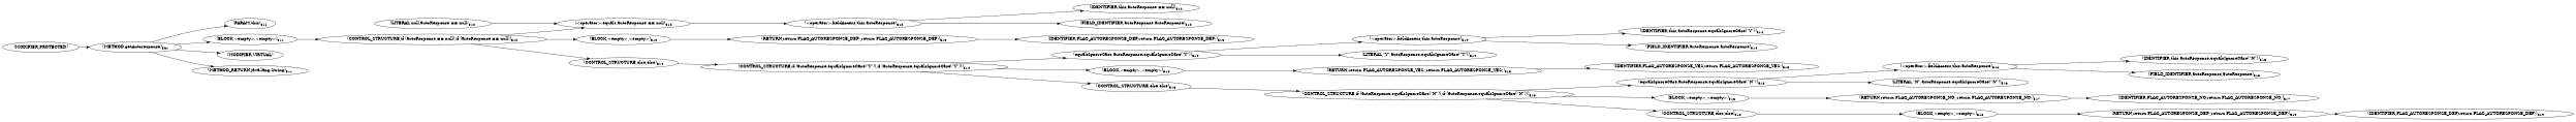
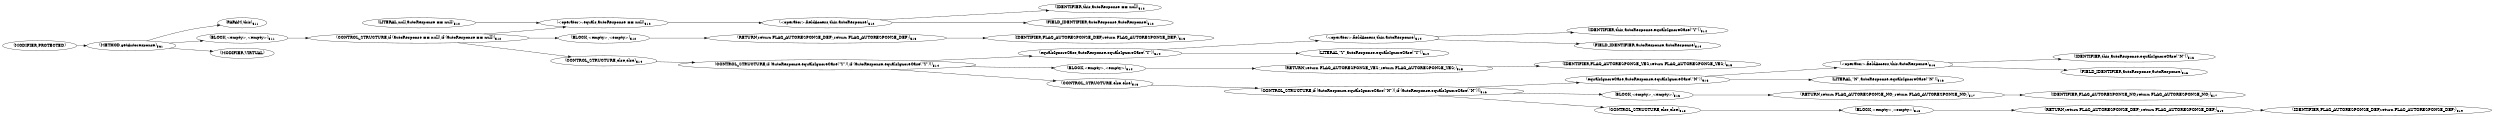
  digraph {
    rankdir=LR
    n1 [label=<(METHOD,getAutoresponse)<SUB>561</SUB>>]
    n2 [label=<(PARAM,this)<SUB>511</SUB>>]
    n3 [label=<(BLOCK,&lt;empty&gt;,&lt;empty&gt;)<SUB>511</SUB>>]
    n4 [label=<(MODIFIER,VIRTUAL)>]
-   n5 [label=<(METHOD_RETURN,java.lang.String)<SUB>511</SUB>>]
    n6 [label=<(CONTROL_STRUCTURE,if (autoResponse == null),if (autoResponse == null))<SUB>512</SUB>>]
    n7 [label=<(MODIFIER,PROTECTED)>]
    n8 [label=<(&lt;operator&gt;.equals,autoResponse == null)<SUB>512</SUB>>]
    n9 [label=<(BLOCK,&lt;empty&gt;,&lt;empty&gt;)<SUB>512</SUB>>]
    n10 [label=<(CONTROL_STRUCTURE,else,else)<SUB>514</SUB>>]
    n11 [label=<(&lt;operator&gt;.fieldAccess,this.autoResponse)<SUB>512</SUB>>]
    n12 [label=<(RETURN,return FLAG_AUTORESPONSE_DEF;,return FLAG_AUTORESPONSE_DEF;)<SUB>513</SUB>>]
    n13 [label=<(CONTROL_STRUCTURE,if (autoResponse.equalsIgnoreCase(&quot;Y&quot;)),if (autoResponse.equalsIgnoreCase(&quot;Y&quot;)))<SUB>514</SUB>>]
    n14 [label=<(IDENTIFIER,this,autoResponse == null)<SUB>512</SUB>>]
    n15 [label=<(FIELD_IDENTIFIER,autoResponse,autoResponse)<SUB>512</SUB>>]
    n16 [label=<(LITERAL,null,autoResponse == null)<SUB>512</SUB>>]
    n17 [label=<(IDENTIFIER,FLAG_AUTORESPONSE_DEF,return FLAG_AUTORESPONSE_DEF;)<SUB>513</SUB>>]
    n18 [label=<(equalsIgnoreCase,autoResponse.equalsIgnoreCase(&quot;Y&quot;))<SUB>514</SUB>>]
    n19 [label=<(BLOCK,&lt;empty&gt;,&lt;empty&gt;)<SUB>514</SUB>>]
    n20 [label=<(CONTROL_STRUCTURE,else,else)<SUB>516</SUB>>]
    n21 [label=<(&lt;operator&gt;.fieldAccess,this.autoResponse)<SUB>514</SUB>>]
    n22 [label=<(LITERAL,&quot;Y&quot;,autoResponse.equalsIgnoreCase(&quot;Y&quot;))<SUB>514</SUB>>]
    n23 [label=<(RETURN,return FLAG_AUTORESPONSE_YES;,return FLAG_AUTORESPONSE_YES;)<SUB>515</SUB>>]
    n24 [label=<(CONTROL_STRUCTURE,if (autoResponse.equalsIgnoreCase(&quot;N&quot;)),if (autoResponse.equalsIgnoreCase(&quot;N&quot;)))<SUB>516</SUB>>]
    n25 [label=<(IDENTIFIER,this,autoResponse.equalsIgnoreCase(&quot;Y&quot;))<SUB>514</SUB>>]
    n26 [label=<(FIELD_IDENTIFIER,autoResponse,autoResponse)<SUB>514</SUB>>]
    n27 [label=<(IDENTIFIER,FLAG_AUTORESPONSE_YES,return FLAG_AUTORESPONSE_YES;)<SUB>515</SUB>>]
    n28 [label=<(equalsIgnoreCase,autoResponse.equalsIgnoreCase(&quot;N&quot;))<SUB>516</SUB>>]
    n29 [label=<(BLOCK,&lt;empty&gt;,&lt;empty&gt;)<SUB>516</SUB>>]
    n30 [label=<(CONTROL_STRUCTURE,else,else)<SUB>518</SUB>>]
    n31 [label=<(&lt;operator&gt;.fieldAccess,this.autoResponse)<SUB>516</SUB>>]
    n32 [label=<(LITERAL,&quot;N&quot;,autoResponse.equalsIgnoreCase(&quot;N&quot;))<SUB>516</SUB>>]
    n33 [label=<(RETURN,return FLAG_AUTORESPONSE_NO;,return FLAG_AUTORESPONSE_NO;)<SUB>517</SUB>>]
    n34 [label=<(BLOCK,&lt;empty&gt;,&lt;empty&gt;)<SUB>518</SUB>>]
    n35 [label=<(IDENTIFIER,this,autoResponse.equalsIgnoreCase(&quot;N&quot;))<SUB>516</SUB>>]
    n36 [label=<(FIELD_IDENTIFIER,autoResponse,autoResponse)<SUB>516</SUB>>]
    n37 [label=<(IDENTIFIER,FLAG_AUTORESPONSE_NO,return FLAG_AUTORESPONSE_NO;)<SUB>517</SUB>>]
    n38 [label=<(RETURN,return FLAG_AUTORESPONSE_DEF;,return FLAG_AUTORESPONSE_DEF;)<SUB>519</SUB>>]
    n39 [label=<(IDENTIFIER,FLAG_AUTORESPONSE_DEF,return FLAG_AUTORESPONSE_DEF;)<SUB>519</SUB>>]
    n1 -> n2
    n1 -> n3
    n1 -> n4
-   n1 -> n5
    n3 -> n6
    n6 -> n8
    n6 -> n9
    n6 -> n10
    n7 -> n1
    n8 -> n11
    n9 -> n12
    n10 -> n13
    n11 -> n14
    n11 -> n15
    n12 -> n17
    n13 -> n18
    n13 -> n19
    n13 -> n20
    n16 -> n8
    n18 -> n21
    n18 -> n22
    n19 -> n23
    n20 -> n24
    n21 -> n25
    n21 -> n26
    n23 -> n27
    n24 -> n28
    n24 -> n29
    n24 -> n30
    n28 -> n31
    n28 -> n32
    n29 -> n33
    n30 -> n34
    n31 -> n35
    n31 -> n36
    n33 -> n37
    n34 -> n38
    n38 -> n39
  }
